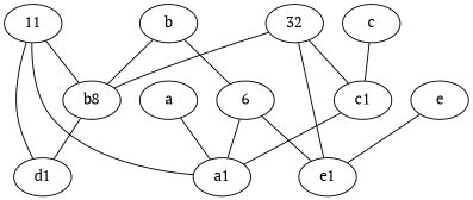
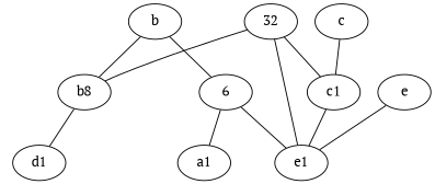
  graph {
    fontname="PT Serif"
    node [fontname="PT Serif" labelfontsize=50]
    edge [fontname="PT Serif"]
    n1 [label=b8]
    d1
-   a
    a1
    b
    6
-   11
    e1
    c1
    e
    c
    n12 [label=32]
    n1 -- d1
-   a -- a1
    b -- n1
    b -- 6
    6 -- a1
    6 -- e1
-   11 -- n1
-   11 -- d1
-   11 -- a1
-   c1 -- a1
+   c1 -- e1
    e -- e1
    c -- c1
    n12 -- n1
    n12 -- e1
    n12 -- c1
  }
